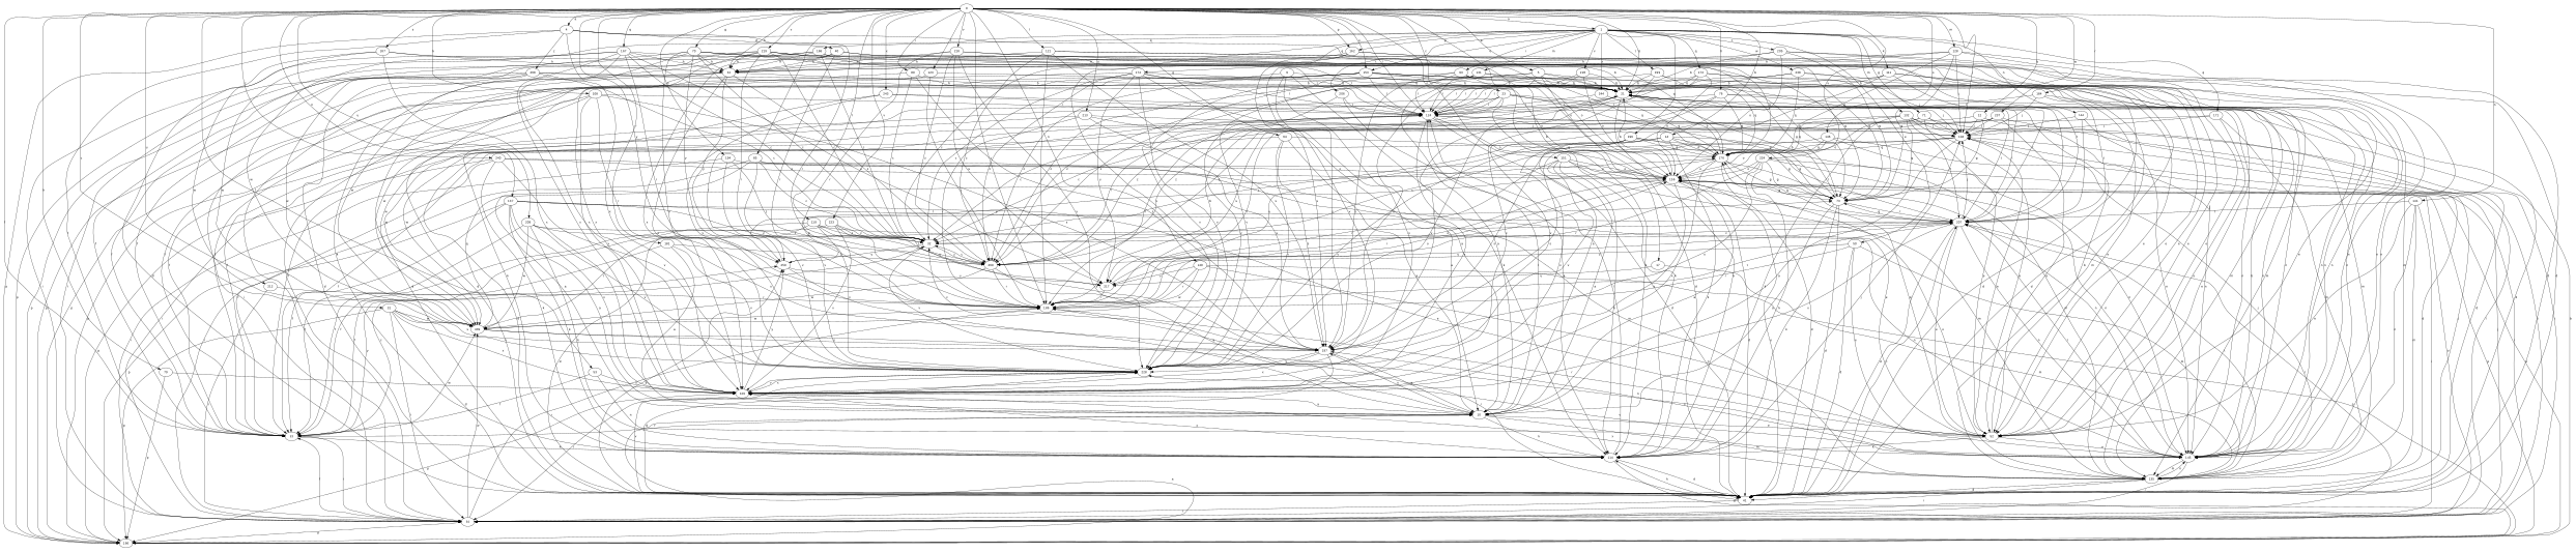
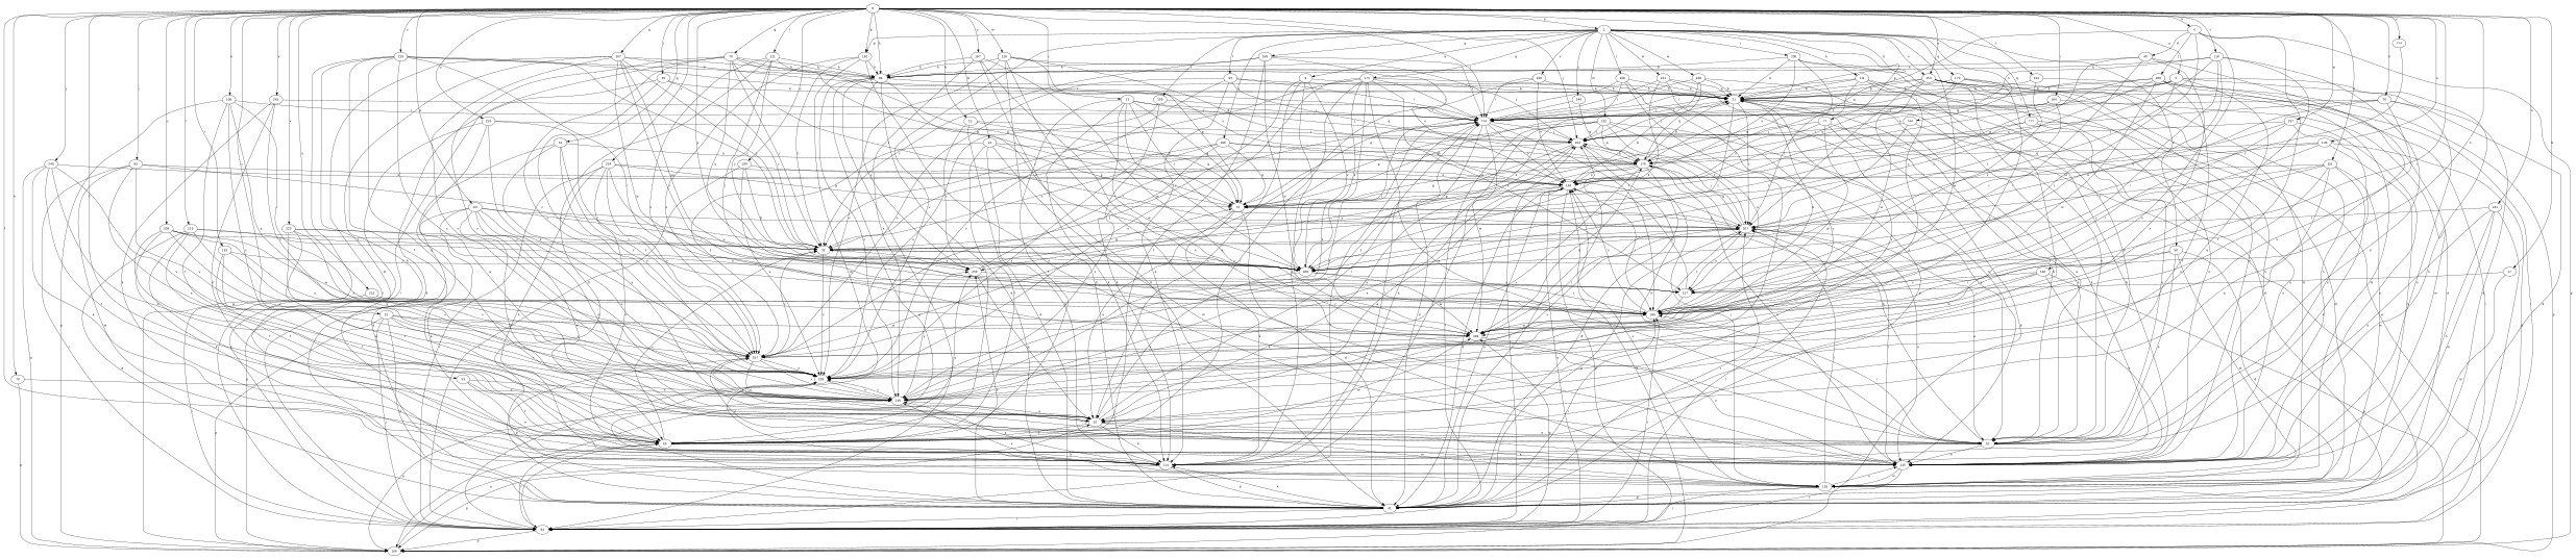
  strict digraph {
    fontname="Liberation Sans"
    node [fontname="Liberation Sans"]
    edge [fontname="Liberation Sans"]
    0
    1
    4
    5
    12
    14
    17
    21
    23
    31
    53
    63
    64
    70
    76
    79
    84
    85
    89
    104
    108
    119
    121
    123
    124
    128
    137
    140
    141
    146
    151
    153
    162
    167
    181
    184
    186
    187
    194
    209
    212
    213
+   214
    218
    219
    223
    224
    237
    243
    259
    n51 [label=240]
    9
    50
    71
    93
    111
    131
    132
    144
    168
    171
    173
    174
    196
    199
    205
    206
    226
    228
    238
    n71 [label=439]
    244
    40
    166
    176
    249
    268
    10
    41
    145
    269
    73
    114
    197
    135
    217
    52
    207
    94
    32
    156
    0 -> 1 [label=a]
    0 -> 4 [label=a]
    0 -> 5 [label=a]
    0 -> 12 [label=b]
    0 -> 14 [label=b]
    0 -> 17 [label=b]
    0 -> 21 [label=b]
    0 -> 23 [label=c]
    0 -> 31 [label=c]
    0 -> 53 [label=f]
    0 -> 63 [label=f]
    0 -> 64 [label=g]
    0 -> 70 [label=g]
    0 -> 76 [label=h]
    0 -> 79 [label=h]
    0 -> 84 [label=h]
    0 -> 85 [label=i]
    0 -> 89 [label=i]
    0 -> 104 [label=j]
    0 -> 108 [label=k]
    0 -> 119 [label=l]
    0 -> 121 [label=l]
    0 -> 123 [label=l]
    0 -> 124 [label=l]
    0 -> 128 [label=m]
    0 -> 137 [label=n]
    0 -> 140 [label=n]
    0 -> 141 [label=n]
    0 -> 146 [label=o]
    0 -> 151 [label=o]
    0 -> 153 [label=o]
    0 -> 162 [label=p]
    0 -> 167 [label=q]
    0 -> 181 [label=r]
    0 -> 184 [label=r]
    0 -> 186 [label=r]
    0 -> 187 [label=s]
    0 -> 194 [label=s]
    0 -> 209 [label=u]
    0 -> 212 [label=u]
    0 -> 213 [label=u]
+   0 -> 214 [label=u]
    0 -> 218 [label=v]
    0 -> 219 [label=v]
    0 -> 223 [label=v]
    0 -> 224 [label=v]
    0 -> 237 [label=w]
    0 -> 243 [label=x]
    0 -> 259 [label=y]
    0 -> n51 [label=z]
    1 -> 153 [label=o]
    1 -> 162 [label=p]
+   1 -> 9 [label=a]
    1 -> 50 [label=e]
    1 -> 71 [label=g]
    1 -> 93 [label=i]
    1 -> 111 [label=k]
    1 -> 131 [label=m]
    1 -> 132 [label=m]
    1 -> 144 [label=n]
    1 -> 168 [label=q]
    1 -> 171 [label=q]
    1 -> 173 [label=q]
    1 -> 174 [label=q]
    1 -> 196 [label=s]
    1 -> 199 [label=t]
    1 -> 205 [label=t]
    1 -> 206 [label=t]
    1 -> 226 [label=v]
    1 -> 228 [label=v]
    1 -> 238 [label=w]
    1 -> n71 [label=w]
    1 -> 244 [label=x]
    4 -> 63 [label=f]
    4 -> 186 [label=r]
    4 -> 40 [label=d]
    4 -> 166 [label=p]
    4 -> 176 [label=q]
    4 -> 249 [label=x]
    4 -> 268 [label=z]
    5 -> 21 [label=b]
    5 -> 124 [label=l]
    5 -> 176 [label=q]
    5 -> 10 [label=a]
    5 -> 41 [label=d]
    5 -> 145 [label=n]
    5 -> 269 [label=z]
    12 -> 63 [label=f]
    12 -> 104 [label=j]
    12 -> 41 [label=d]
    12 -> 73 [label=g]
    14 -> 63 [label=f]
    14 -> 176 [label=d]
    14 -> 73 [label=g]
    14 -> 114 [label=k]
    14 -> 197 [label=s]
    14 -> 135 [label=m]
    17 -> 135 [label=m]
    17 -> 217 [label=u]
    21 -> 124 [label=l]
    21 -> 228 [label=v]
    21 -> 269 [label=z]
    21 -> 114 [label=k]
-   21 -> 135 [label=e]
+   21 -> 52 [label=e]
    21 -> 207 [label=t]
    23 -> 63 [label=f]
    23 -> 104 [label=j]
    23 -> 124 [label=l]
    23 -> n71 [label=w]
    23 -> 269 [label=z]
    23 -> 73 [label=g]
    23 -> 114 [label=k]
    23 -> 207 [label=t]
    31 -> 228 [label=v]
    31 -> n71 [label=w]
    31 -> 166 [label=p]
    31 -> 249 [label=x]
    31 -> 41 [label=d]
    31 -> 197 [label=s]
    31 -> 94 [label=i]
    53 -> 63 [label=f]
    53 -> 249 [label=x]
    53 -> 145 [label=n]
    63 -> 259 [label=y]
    63 -> n71 [label=w]
    63 -> 114 [label=k]
    63 -> 94 [label=i]
    63 -> 32 [label=c]
    64 -> 228 [label=v]
    64 -> 176 [label=q]
    64 -> 10 [label=a]
    64 -> 41 [label=d]
    64 -> 197 [label=s]
    70 -> 84 [label=h]
    70 -> 124 [label=l]
    70 -> 259 [label=y]
    70 -> 228 [label=v]
    70 -> 249 [label=x]
    70 -> 73 [label=g]
    70 -> 207 [label=t]
    70 -> 94 [label=i]
    70 -> 32 [label=c]
    76 -> 124 [label=l]
    76 -> 228 [label=v]
    76 -> 176 [label=q]
    76 -> 41 [label=d]
    76 -> 145 [label=n]
    76 -> 269 [label=z]
    79 -> 166 [label=p]
    79 -> 249 [label=x]
    84 -> 21 [label=b]
    84 -> 259 [label=y]
    84 -> 166 [label=p]
    84 -> 249 [label=x]
    84 -> 41 [label=d]
    84 -> 269 [label=z]
    84 -> 94 [label=i]
    85 -> 228 [label=v]
    85 -> 10 [label=a]
    85 -> 135 [label=m]
    85 -> 94 [label=i]
    85 -> 32 [label=c]
    85 -> 156 [label=o]
    89 -> 21 [label=b]
    89 -> 41 [label=d]
    89 -> 197 [label=s]
    89 -> 32 [label=c]
    104 -> 176 [label=q]
    104 -> 10 [label=a]
    104 -> 197 [label=s]
    104 -> 52 [label=e]
    104 -> 32 [label=c]
    108 -> 63 [label=f]
    108 -> 124 [label=l]
    108 -> 186 [label=r]
    108 -> 166 [label=p]
    108 -> 249 [label=x]
    108 -> 197 [label=s]
    119 -> 63 [label=f]
    119 -> 228 [label=v]
    119 -> 41 [label=d]
    119 -> 145 [label=n]
    119 -> 269 [label=z]
    119 -> 32 [label=c]
    121 -> 84 [label=h]
    121 -> 186 [label=r]
    121 -> 41 [label=d]
    121 -> 269 [label=z]
    121 -> 73 [label=g]
    121 -> 197 [label=s]
    123 -> 21 [label=b]
    123 -> 186 [label=r]
    123 -> 94 [label=i]
    124 -> 104 [label=j]
    124 -> 186 [label=r]
    124 -> n71 [label=w]
    124 -> 249 [label=x]
    124 -> 41 [label=d]
    124 -> 156 [label=o]
    128 -> 84 [label=h]
    128 -> 104 [label=j]
    128 -> 228 [label=v]
    128 -> 176 [label=q]
    128 -> 41 [label=d]
    128 -> 145 [label=n]
    128 -> 73 [label=g]
    137 -> 63 [label=f]
    137 -> 166 [label=p]
    137 -> 249 [label=x]
    137 -> 10 [label=a]
    137 -> 269 [label=z]
    137 -> 114 [label=k]
    137 -> 52 [label=e]
    137 -> 207 [label=t]
    140 -> 186 [label=r]
    140 -> n71 [label=w]
    140 -> 166 [label=p]
    140 -> 145 [label=n]
    140 -> 217 [label=u]
    141 -> 145 [label=n]
    141 -> 135 [label=m]
    141 -> 52 [label=e]
    141 -> 207 [label=t]
    141 -> 94 [label=i]
    146 -> 176 [label=q]
    146 -> 41 [label=d]
    146 -> 145 [label=n]
    146 -> 217 [label=u]
    146 -> 156 [label=o]
    151 -> 186 [label=r]
    151 -> 228 [label=v]
    151 -> 10 [label=a]
    151 -> 114 [label=k]
    151 -> 135 [label=m]
    151 -> 207 [label=t]
    151 -> 156 [label=o]
    153 -> 21 [label=b]
    153 -> 63 [label=f]
    153 -> 124 [label=l]
    153 -> n71 [label=w]
    153 -> 166 [label=p]
    153 -> 145 [label=n]
    153 -> 135 [label=m]
    153 -> 207 [label=t]
    153 -> 94 [label=i]
    162 -> 84 [label=h]
    162 -> 145 [label=n]
    162 -> 197 [label=s]
    162 -> 135 [label=m]
    162 -> 32 [label=c]
    167 -> 21 [label=b]
    167 -> 84 [label=h]
    167 -> 186 [label=r]
    167 -> n71 [label=w]
    167 -> 249 [label=x]
    167 -> 114 [label=k]
    167 -> 217 [label=u]
    167 -> 94 [label=i]
    167 -> 32 [label=c]
    181 -> 63 [label=f]
    181 -> 228 [label=v]
    181 -> 10 [label=a]
    181 -> 269 [label=z]
    184 -> 104 [label=j]
    184 -> 124 [label=l]
    184 -> 135 [label=m]
    184 -> 207 [label=t]
    186 -> 21 [label=b]
    186 -> n71 [label=w]
    186 -> 207 [label=t]
    186 -> 156 [label=o]
    187 -> 84 [label=h]
    187 -> n71 [label=w]
    187 -> 249 [label=x]
    187 -> 41 [label=d]
    187 -> 52 [label=e]
    194 -> 228 [label=v]
    194 -> 269 [label=z]
    194 -> 94 [label=i]
    194 -> 156 [label=o]
    209 -> 63 [label=f]
    209 -> 228 [label=v]
    209 -> n71 [label=w]
    209 -> 114 [label=k]
    209 -> 197 [label=s]
    209 -> 32 [label=c]
    212 -> 186 [label=r]
    212 -> 94 [label=i]
    213 -> 104 [label=j]
    213 -> 186 [label=r]
    213 -> 10 [label=a]
    213 -> 197 [label=s]
    213 -> 94 [label=i]
+   214 -> 269 [label=z]
    218 -> 84 [label=h]
    218 -> 186 [label=r]
    218 -> 228 [label=v]
    218 -> 176 [label=q]
    218 -> 269 [label=z]
    218 -> 217 [label=u]
    218 -> 52 [label=e]
    219 -> 63 [label=f]
    219 -> 84 [label=h]
    219 -> 186 [label=r]
    219 -> 166 [label=p]
    219 -> 249 [label=x]
    219 -> 135 [label=m]
    219 -> 52 [label=e]
    219 -> 32 [label=c]
    219 -> 156 [label=o]
    223 -> 63 [label=f]
    223 -> 249 [label=x]
    223 -> 197 [label=s]
    223 -> 217 [label=u]
    223 -> 32 [label=c]
    224 -> 186 [label=r]
    224 -> 145 [label=n]
    224 -> 73 [label=g]
    224 -> 114 [label=k]
    224 -> 197 [label=s]
    224 -> 94 [label=i]
    224 -> 156 [label=o]
    237 -> 104 [label=j]
    237 -> 186 [label=r]
    237 -> 145 [label=n]
    237 -> 52 [label=e]
    237 -> 32 [label=c]
    243 -> 124 [label=l]
    243 -> 228 [label=v]
    243 -> 145 [label=n]
    243 -> 114 [label=k]
    259 -> 124 [label=l]
    259 -> 10 [label=a]
    259 -> 73 [label=g]
    259 -> 217 [label=u]
    n51 -> 63 [label=f]
    n51 -> 228 [label=v]
    n51 -> 166 [label=p]
    n51 -> 114 [label=k]
    n51 -> 52 [label=e]
    n51 -> 156 [label=o]
    9 -> 21 [label=b]
    9 -> 10 [label=a]
    9 -> 269 [label=z]
    9 -> 114 [label=k]
    9 -> 197 [label=s]
    50 -> 186 [label=r]
    50 -> 41 [label=d]
    50 -> 269 [label=z]
    50 -> 135 [label=m]
    50 -> 52 [label=e]
    71 -> 104 [label=j]
    71 -> n71 [label=w]
    71 -> 52 [label=e]
    71 -> 94 [label=i]
    71 -> 156 [label=o]
    93 -> 21 [label=b]
    93 -> 124 [label=l]
    93 -> 228 [label=v]
    93 -> 176 [label=q]
    93 -> 114 [label=k]
    93 -> 197 [label=s]
    111 -> 21 [label=b]
    111 -> 124 [label=l]
    111 -> 10 [label=a]
    111 -> 145 [label=n]
    111 -> 52 [label=e]
    111 -> 207 [label=t]
    131 -> 21 [label=b]
    131 -> 124 [label=l]
    131 -> 228 [label=v]
    131 -> 145 [label=n]
    131 -> 269 [label=z]
    132 -> 104 [label=j]
    132 -> 176 [label=q]
    132 -> 73 [label=g]
    132 -> 114 [label=k]
    132 -> 217 [label=u]
    132 -> 52 [label=e]
    132 -> 207 [label=t]
    132 -> 94 [label=i]
    144 -> 104 [label=j]
    144 -> 145 [label=n]
    144 -> 207 [label=t]
    168 -> 63 [label=f]
    168 -> 84 [label=h]
    168 -> 124 [label=l]
    168 -> n71 [label=w]
    168 -> 32 [label=c]
    168 -> 156 [label=o]
    171 -> 104 [label=j]
    171 -> 135 [label=m]
    171 -> 52 [label=e]
    171 -> 32 [label=c]
    173 -> 21 [label=b]
    173 -> 124 [label=l]
    173 -> 145 [label=n]
    173 -> 197 [label=s]
    173 -> 135 [label=m]
    173 -> 156 [label=o]
    174 -> 21 [label=b]
    174 -> 63 [label=f]
    174 -> 124 [label=l]
    174 -> 228 [label=v]
    174 -> 249 [label=x]
    174 -> 269 [label=z]
    174 -> 217 [label=u]
    174 -> 52 [label=e]
    174 -> 32 [label=c]
    196 -> 228 [label=v]
    196 -> 176 [label=q]
    196 -> 249 [label=x]
    196 -> 73 [label=g]
    196 -> 207 [label=t]
    196 -> 32 [label=c]
    199 -> 21 [label=b]
    199 -> 249 [label=x]
    199 -> 41 [label=d]
    199 -> 269 [label=z]
    199 -> 73 [label=g]
    205 -> 21 [label=b]
    205 -> 84 [label=h]
    205 -> 145 [label=n]
    205 -> 73 [label=g]
    205 -> 52 [label=e]
    205 -> 156 [label=o]
    206 -> 124 [label=l]
    206 -> 228 [label=v]
    206 -> 114 [label=k]
    226 -> 21 [label=b]
    226 -> 124 [label=l]
    226 -> 197 [label=s]
    226 -> 156 [label=o]
    228 -> 249 [label=x]
    228 -> 94 [label=i]
    238 -> 21 [label=b]
    238 -> 104 [label=j]
    238 -> 124 [label=l]
    238 -> 176 [label=q]
    238 -> 41 [label=d]
    n71 -> 176 [label=q]
    n71 -> 145 [label=n]
    n71 -> 197 [label=s]
    n71 -> 207 [label=t]
    244 -> 124 [label=l]
    244 -> 176 [label=q]
    40 -> 84 [label=h]
    40 -> 186 [label=r]
    40 -> 249 [label=x]
    40 -> 73 [label=g]
    40 -> 52 [label=e]
    166 -> 21 [label=b]
    166 -> 10 [label=a]
    166 -> 156 [label=o]
    176 -> 21 [label=b]
    176 -> 259 [label=y]
    176 -> 249 [label=x]
    176 -> 41 [label=d]
    176 -> 145 [label=n]
    176 -> 73 [label=g]
    176 -> 156 [label=o]
    249 -> 259 [label=y]
    249 -> 228 [label=v]
    249 -> 166 [label=p]
    249 -> 10 [label=a]
    268 -> 21 [label=b]
    268 -> 63 [label=f]
    268 -> n71 [label=w]
    268 -> 166 [label=p]
    268 -> 41 [label=d]
    268 -> 32 [label=c]
    268 -> 156 [label=o]
    10 -> 63 [label=f]
    10 -> 124 [label=l]
    10 -> 114 [label=k]
    10 -> 197 [label=s]
    10 -> 135 [label=m]
    10 -> 52 [label=e]
    41 -> 104 [label=j]
    41 -> 186 [label=r]
    41 -> 259 [label=y]
    41 -> 228 [label=v]
    41 -> 114 [label=k]
    41 -> 207 [label=t]
    41 -> 94 [label=i]
    41 -> 156 [label=o]
    145 -> 21 [label=b]
    145 -> 228 [label=v]
    145 -> 197 [label=s]
    145 -> 135 [label=m]
    145 -> 207 [label=t]
    145 -> 94 [label=i]
    269 -> 124 [label=l]
    269 -> 186 [label=r]
    269 -> n71 [label=w]
    269 -> 10 [label=a]
    269 -> 32 [label=c]
    73 -> 21 [label=b]
    73 -> 10 [label=a]
    73 -> 41 [label=d]
    73 -> 114 [label=k]
    73 -> 207 [label=t]
    114 -> 104 [label=j]
    114 -> 124 [label=l]
    114 -> 166 [label=p]
    114 -> 249 [label=x]
    114 -> 41 [label=d]
    197 -> 228 [label=v]
    197 -> 249 [label=x]
    197 -> 10 [label=a]
    197 -> 41 [label=d]
    197 -> 32 [label=c]
    135 -> 104 [label=j]
    135 -> 249 [label=x]
    135 -> 41 [label=d]
    135 -> 145 [label=n]
    135 -> 207 [label=t]
    135 -> 94 [label=i]
    135 -> 156 [label=o]
    217 -> 186 [label=r]
    217 -> 156 [label=o]
    52 -> 21 [label=b]
    52 -> 186 [label=r]
    52 -> 176 [label=q]
    52 -> 145 [label=n]
    52 -> 114 [label=k]
    207 -> 104 [label=j]
    207 -> 176 [label=q]
    207 -> 249 [label=x]
    207 -> 41 [label=d]
    207 -> 145 [label=n]
    207 -> 73 [label=g]
    207 -> 217 [label=u]
    207 -> 52 [label=e]
    207 -> 32 [label=c]
    94 -> 63 [label=f]
    94 -> 104 [label=j]
    94 -> 124 [label=l]
    94 -> 186 [label=r]
    94 -> n71 [label=w]
    94 -> 166 [label=p]
    94 -> 207 [label=t]
    94 -> 156 [label=o]
    32 -> 259 [label=y]
    32 -> 228 [label=v]
    32 -> 269 [label=z]
    156 -> 21 [label=b]
    156 -> 186 [label=r]
    156 -> 166 [label=p]
    156 -> 249 [label=x]
    156 -> 10 [label=a]
    156 -> 41 [label=d]
    156 -> 73 [label=g]
  }
